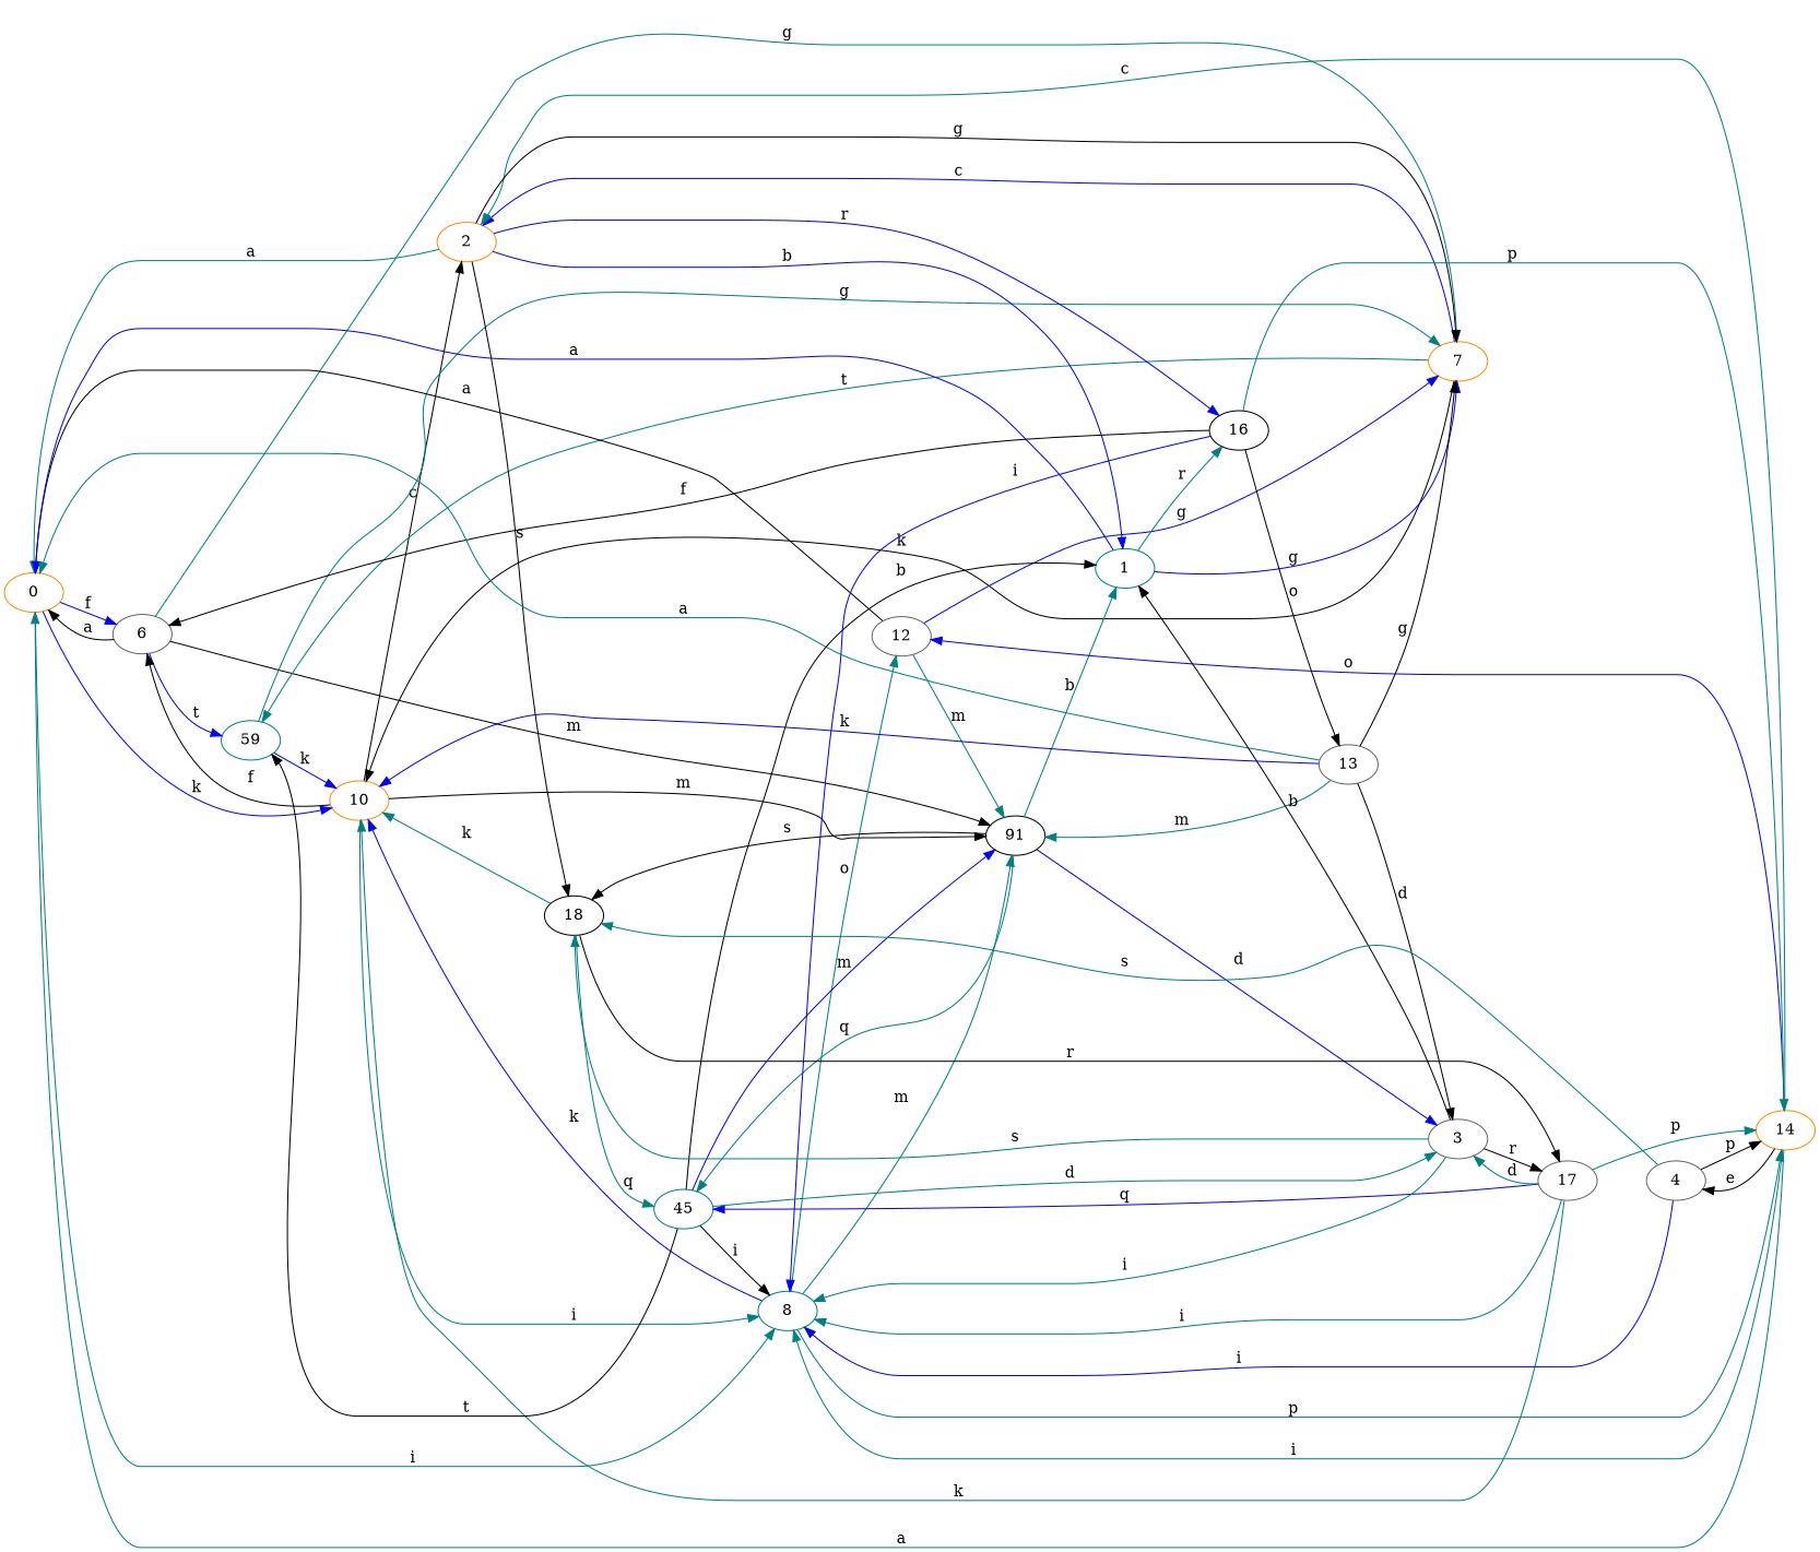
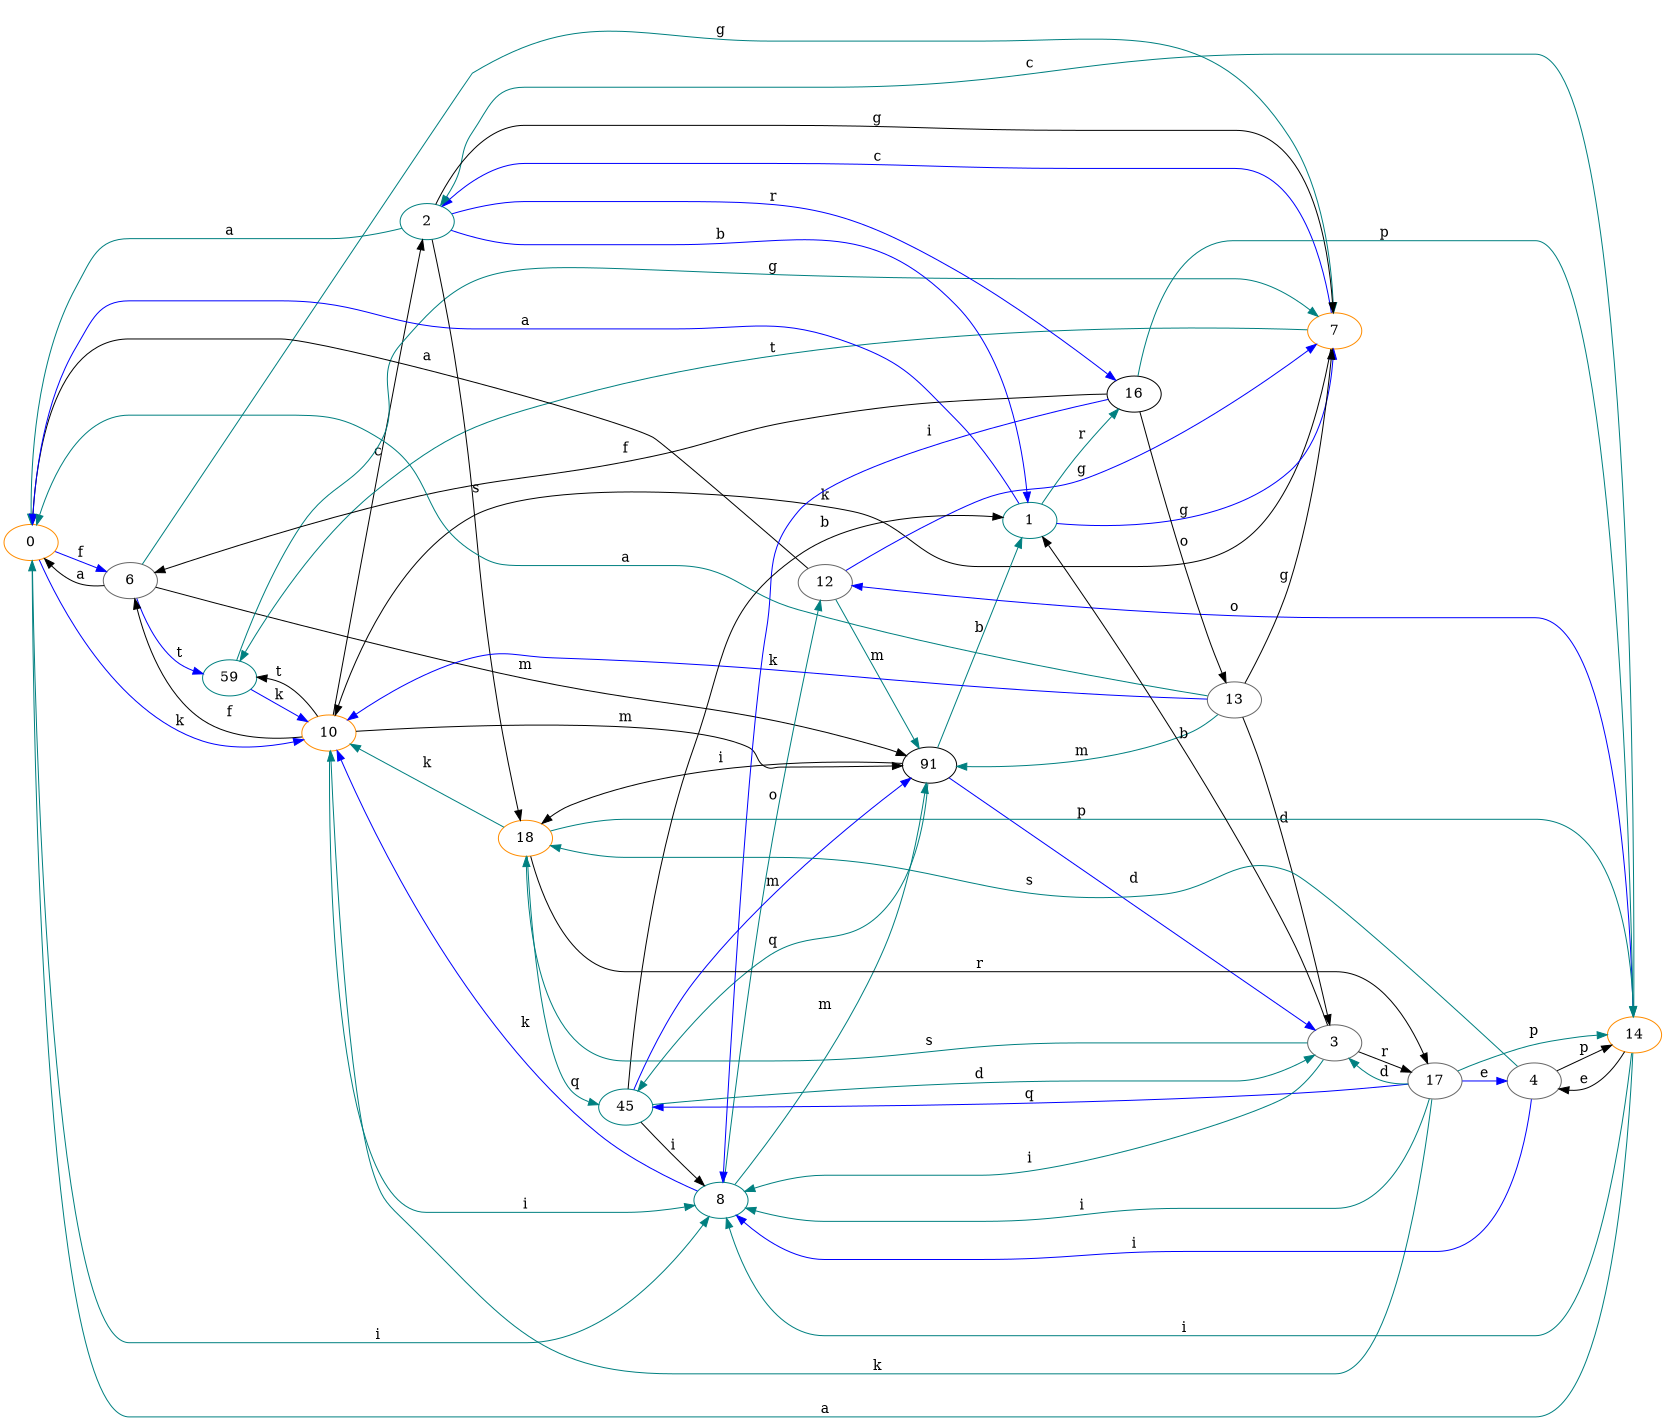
  strict digraph {
    rankdir=LR
    node [color=gray40]
    edge [color=teal]
    0 [color=darkorange]
    6
    8 [color=teal]
    10 [color=darkorange]
    7 [color=darkorange]
    n6 [color=black label=91]
    n7 [color=teal label=59]
    14 [color=darkorange]
    12
-   2 [color=darkorange]
+   2 [color=teal]
    1 [color=teal]
    16 [color=black]
    13
-   18 [color=black]
+   18 [color=darkorange]
    17
    n16 [color=teal label=45]
    3
    4
    0 -> 6 [color=blue label=f]
    0 -> 8 [label=i]
    0 -> 10 [color=blue label=k]
    6 -> 0 [color=black label=a]
    6 -> 7 [label=g]
    6 -> n6 [color=black label=m]
    6 -> n7 [color=blue label=t]
    8 -> 10 [color=blue label=k]
    8 -> n6 [label=m]
-   8 -> 14 [label=p]
+   18 -> 14 [label=p]
    8 -> 12 [label=o]
    10 -> 6 [color=black label=f]
    10 -> 8 [label=i]
    10 -> n6 [color=black label=m]
-   n16 -> n7 [color=black label=t]
+   10 -> n7 [color=black label=t]
    10 -> 2 [color=black label=c]
    7 -> 10 [color=black label=k]
    7 -> n7 [label=t]
    7 -> 2 [color=blue label=c]
    n6 -> 1 [label=b]
-   n6 -> 18 [color=black label=s]
+   n6 -> 18 [color=black label=i]
    n6 -> n16 [label=q]
    n6 -> 3 [color=blue label=d]
    n7 -> 10 [color=blue label=k]
    n7 -> 7 [label=g]
    14 -> 0 [label=a]
    14 -> 8 [label=i]
    14 -> 12 [color=blue label=o]
    14 -> 2 [label=c]
    14 -> 4 [color=black label=e]
    12 -> 0 [color=black label=a]
    12 -> 7 [color=blue label=g]
    12 -> n6 [label=m]
    2 -> 0 [label=a]
    2 -> 7 [color=black label=g]
    2 -> 1 [color=blue label=b]
    2 -> 16 [color=blue label=r]
    2 -> 18 [color=black label=s]
    1 -> 0 [color=blue label=a]
    1 -> 7 [color=blue label=g]
    1 -> 16 [label=r]
    16 -> 6 [color=black label=f]
    16 -> 8 [color=blue label=i]
    16 -> 14 [label=p]
    16 -> 13 [color=black label=o]
    13 -> 0 [label=a]
    13 -> 10 [color=blue label=k]
    13 -> 7 [color=black label=g]
    13 -> n6 [label=m]
    13 -> 3 [color=black label=d]
    18 -> 10 [label=k]
    18 -> 17 [color=black label=r]
    18 -> n16 [label=q]
    17 -> 8 [label=i]
    17 -> 10 [label=k]
    17 -> 14 [label=p]
    17 -> n16 [color=blue label=q]
    17 -> 3 [label=d]
+   17 -> 4 [color=blue label=e]
    n16 -> 8 [color=black label=i]
    n16 -> n6 [color=blue label=m]
    n16 -> 1 [color=black label=b]
    n16 -> 3 [label=d]
    3 -> 8 [label=i]
    3 -> 1 [color=black label=b]
    3 -> 18 [label=s]
    3 -> 17 [color=black label=r]
    4 -> 8 [color=blue label=i]
    4 -> 14 [color=black label=p]
    4 -> 18 [label=s]
  }
